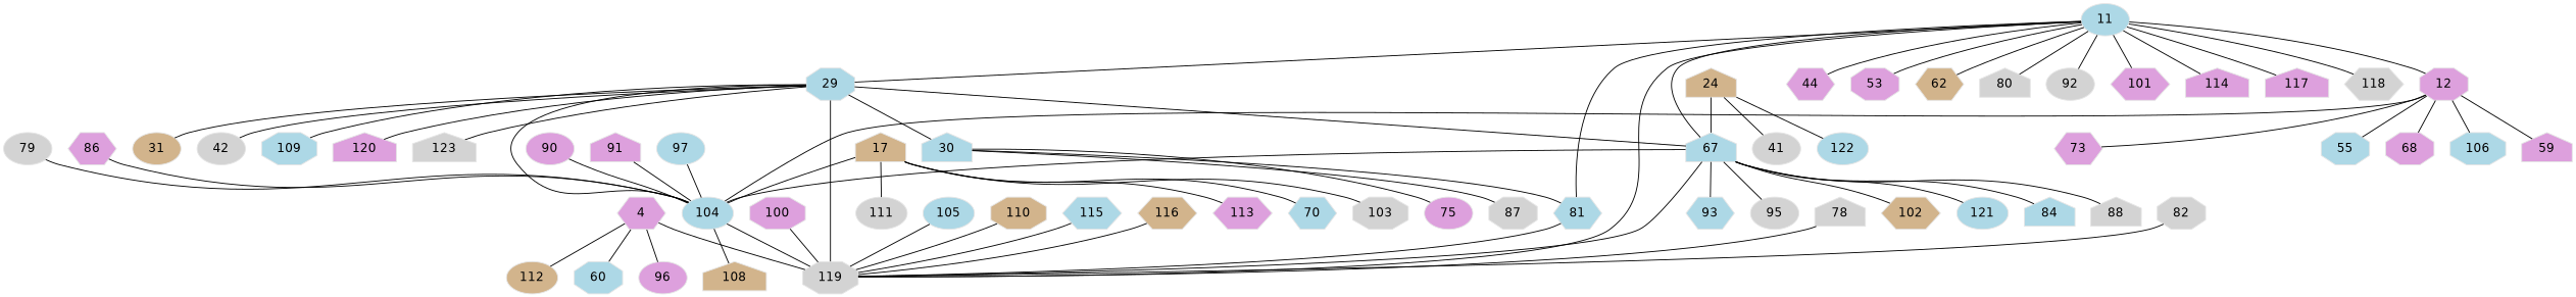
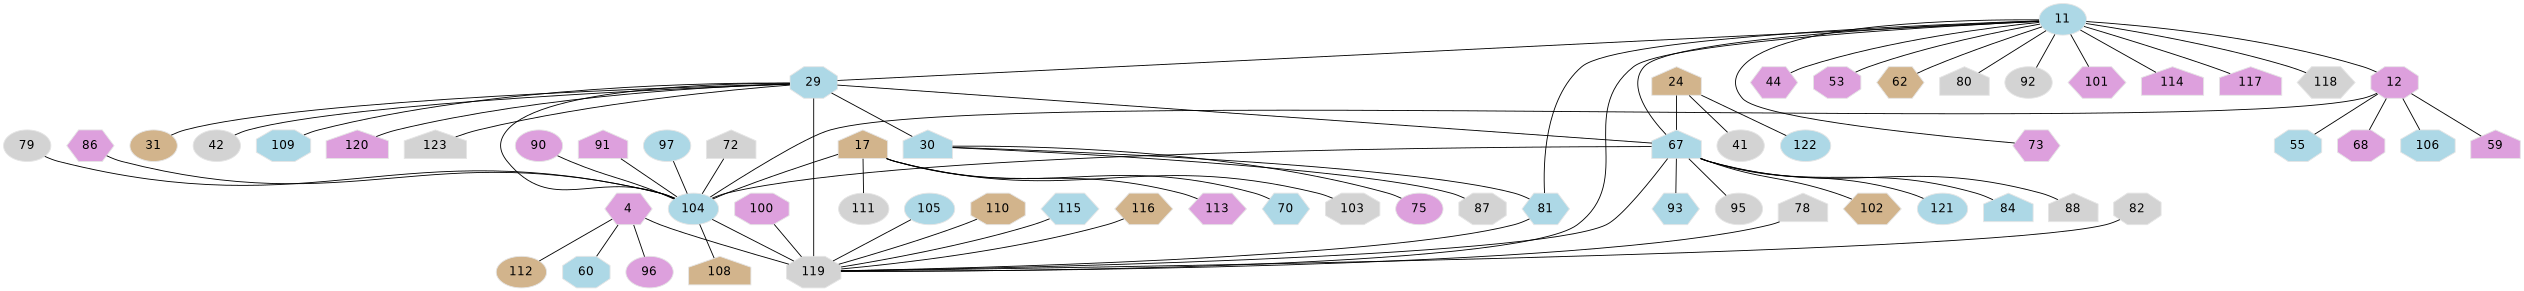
  graph {
    fontname="DejaVu Sans"
    node [color=gray90 fillcolor=plum fontname="DejaVu Sans" shape=ellipse style=filled]
    edge [fontname="DejaVu Sans"]
    4 [shape=hexagon super="+3"]
    60 [fillcolor=lightblue shape=octagon]
    96
    112 [fillcolor=tan super="+94"]
    119 [fillcolor=lightgrey shape=octagon super="+107+74+89"]
    11 [fillcolor=lightblue super="+9+7"]
    12 [shape=octagon super="+8+10"]
    29 [fillcolor=lightblue shape=octagon super="+26+28"]
    44 [shape=hexagon]
    53 [shape=octagon]
    62 [fillcolor=tan shape=hexagon]
    67 [fillcolor=lightblue shape=house super="+43+54"]
    73 [shape=hexagon]
    80 [fillcolor=lightgrey shape=house]
    81 [fillcolor=lightblue shape=hexagon super="+51+71+77"]
    92 [fillcolor=lightgrey]
    101 [shape=hexagon super="+65"]
    114 [shape=house super="+34"]
    117 [shape=house]
    118 [fillcolor=lightgrey shape=hexagon]
    55 [fillcolor=lightblue shape=octagon]
    68 [shape=octagon]
    104 [fillcolor=lightblue super="+98"]
    106 [fillcolor=lightblue shape=octagon]
    59 [shape=house]
    30 [fillcolor=lightblue shape=house super="+27"]
    31 [fillcolor=tan]
    42 [fillcolor=lightgrey]
    109 [fillcolor=lightblue shape=octagon super="+32+61"]
    120 [shape=house super="+36"]
    123 [fillcolor=lightgrey shape=house super="+69"]
    84 [fillcolor=lightblue shape=house]
    88 [fillcolor=lightgrey shape=house super="+66"]
    93 [fillcolor=lightblue shape=hexagon]
    95 [fillcolor=lightgrey]
    102 [fillcolor=tan shape=hexagon]
    121 [fillcolor=lightblue]
    108 [fillcolor=tan shape=house super="+99"]
    17 [fillcolor=tan shape=house super="+15"]
    70 [fillcolor=lightblue shape=hexagon]
    103 [fillcolor=lightgrey shape=octagon]
    111 [fillcolor=lightgrey]
    113 [shape=hexagon super="+49"]
    24 [fillcolor=tan shape=house super="+23"]
    41 [fillcolor=lightgrey super="+39"]
    122 [fillcolor=lightblue]
    75
    87 [fillcolor=lightgrey shape=octagon]
+   72 [fillcolor=lightgrey shape=house]
    78 [fillcolor=lightgrey shape=house]
    79 [fillcolor=lightgrey]
    82 [fillcolor=lightgrey shape=octagon]
    86 [shape=hexagon]
    90
    91 [shape=house]
    97 [fillcolor=lightblue super="+85"]
    100 [shape=octagon]
    105 [fillcolor=lightblue]
    110 [fillcolor=tan shape=octagon]
    115 [fillcolor=lightblue shape=hexagon]
    116 [fillcolor=tan shape=hexagon]
    4 -- 60
    4 -- 96
    4 -- 112
    4 -- 119 [weight=8]
    11 -- 119 [weight=2]
    11 -- 12 [weight=9]
    11 -- 29
    11 -- 44
    11 -- 53
    11 -- 62
    11 -- 67 [weight=2]
-   12 -- 73
+   11 -- 73
    11 -- 80
    11 -- 81 [weight=2]
    11 -- 92
    11 -- 101
    11 -- 114
    11 -- 117
    11 -- 118
    12 -- 55
    12 -- 68
    12 -- 104
    12 -- 106
    12 -- 59
    29 -- 119 [weight=3]
    29 -- 67
    29 -- 104 [weight=3]
    29 -- 30 [weight=8]
    29 -- 31
    29 -- 42
    29 -- 109
    29 -- 120
    29 -- 123
    67 -- 119
    67 -- 104
    67 -- 84
    67 -- 88
    67 -- 93
    67 -- 95
    67 -- 102
    67 -- 121
    81 -- 119
    104 -- 119
    104 -- 108
    30 -- 81
    30 -- 75
    30 -- 87
    17 -- 104 [weight=8]
    17 -- 70
    17 -- 103
    17 -- 111
    17 -- 113
    24 -- 67 [weight=8]
    24 -- 41
    24 -- 122
+   72 -- 104
    78 -- 119
    79 -- 104
    82 -- 119
    86 -- 104
    90 -- 104
    91 -- 104
    97 -- 104
    100 -- 119
    105 -- 119
    110 -- 119
    115 -- 119
    116 -- 119
  }
